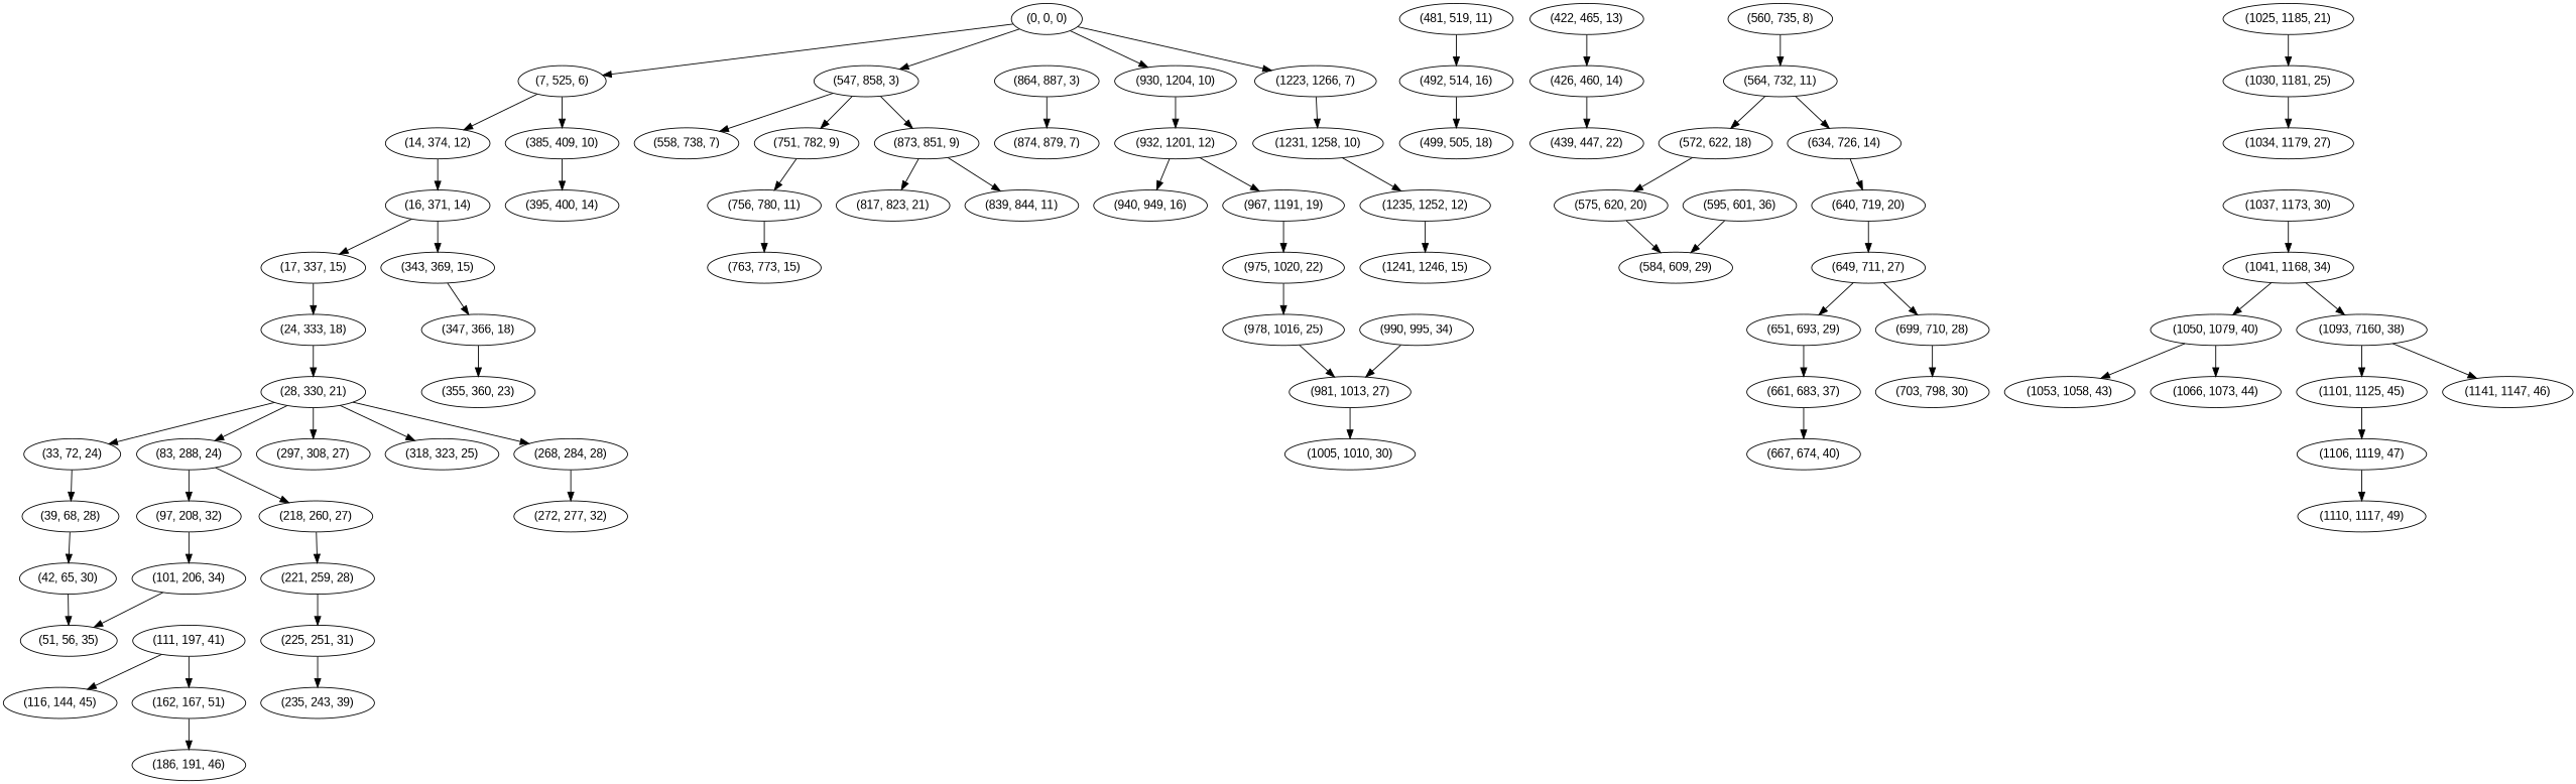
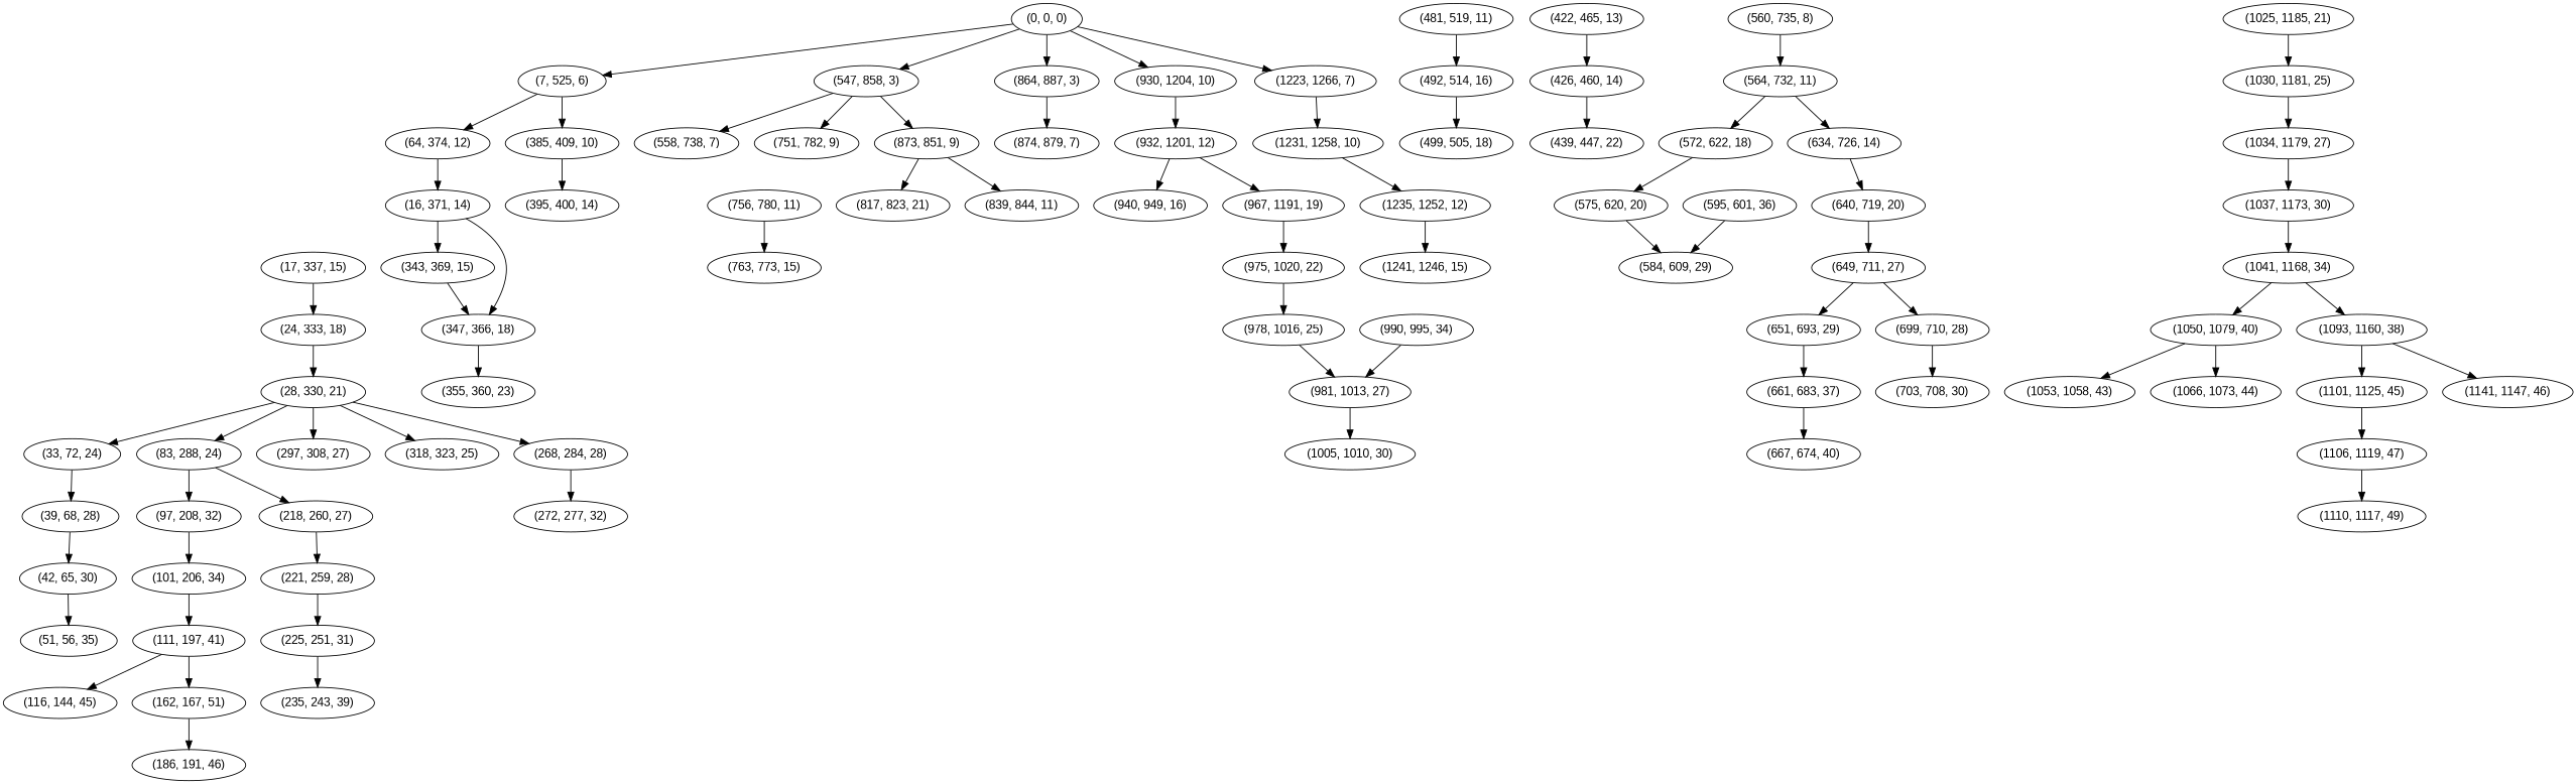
  digraph {
    fontname="Liberation Sans"
    node [fontname="Liberation Sans"]
    edge [fontname="Liberation Sans"]
    "(0, 0, 0)"
    "(7, 525, 6)"
    "(547, 858, 3)"
    "(864, 887, 3)"
    "(930, 1204, 10)"
    "(1223, 1266, 7)"
-   "(14, 374, 12)"
+   "(14, 374, 12)" [label="(64, 374, 12)"]
    "(385, 409, 10)"
    "(558, 738, 7)"
    "(751, 782, 9)"
    n11 [label="(873, 851, 9)"]
    "(874, 879, 7)"
    "(932, 1201, 12)"
    "(1231, 1258, 10)"
    "(16, 371, 14)"
    "(395, 400, 14)"
    "(481, 519, 11)"
    "(492, 514, 16)"
    "(17, 337, 15)"
    "(343, 369, 15)"
    "(24, 333, 18)"
    "(347, 366, 18)"
    "(28, 330, 21)"
    "(33, 72, 24)"
    "(83, 288, 24)"
    "(297, 308, 27)"
    "(318, 323, 25)"
    "(268, 284, 28)"
    "(39, 68, 28)"
    "(97, 208, 32)"
    "(218, 260, 27)"
    "(42, 65, 30)"
    "(51, 56, 35)"
    "(101, 206, 34)"
    "(221, 259, 28)"
    "(272, 277, 32)"
    "(111, 197, 41)"
    "(116, 144, 45)"
    "(162, 167, 51)"
    "(186, 191, 46)"
    "(225, 251, 31)"
    "(235, 243, 39)"
    "(355, 360, 23)"
    "(422, 465, 13)"
    "(426, 460, 14)"
    "(439, 447, 22)"
    "(499, 505, 18)"
    "(756, 780, 11)"
    "(817, 823, 21)"
    "(839, 844, 11)"
    "(560, 735, 8)"
    "(564, 732, 11)"
    "(572, 622, 18)"
    "(634, 726, 14)"
    "(575, 620, 20)"
    "(640, 719, 20)"
    "(584, 609, 29)"
    "(595, 601, 36)"
    "(649, 711, 27)"
    "(651, 693, 29)"
    "(699, 710, 28)"
    "(661, 683, 37)"
-   "(703, 708, 30)" [label="(703, 798, 30)"]
+   "(703, 708, 30)"
    "(667, 674, 40)"
    "(763, 773, 15)"
    "(940, 949, 16)"
    "(967, 1191, 19)"
    "(975, 1020, 22)"
    "(978, 1016, 25)"
    "(1025, 1185, 21)"
    "(1030, 1181, 25)"
    "(981, 1013, 27)"
    "(1005, 1010, 30)"
    "(990, 995, 34)"
    "(1034, 1179, 27)"
    "(1037, 1173, 30)"
    "(1041, 1168, 34)"
    "(1050, 1079, 40)"
-   "(1093, 1160, 38)" [label="(1093, 7160, 38)"]
+   "(1093, 1160, 38)"
    "(1053, 1058, 43)"
    "(1066, 1073, 44)"
    "(1101, 1125, 45)"
    "(1141, 1147, 46)"
    "(1106, 1119, 47)"
    "(1110, 1117, 49)"
    "(1235, 1252, 12)"
    "(1241, 1246, 15)"
    "(0, 0, 0)" -> "(7, 525, 6)"
    "(0, 0, 0)" -> "(547, 858, 3)"
+   "(0, 0, 0)" -> "(864, 887, 3)"
    "(0, 0, 0)" -> "(930, 1204, 10)"
    "(0, 0, 0)" -> "(1223, 1266, 7)"
    "(7, 525, 6)" -> "(14, 374, 12)"
    "(7, 525, 6)" -> "(385, 409, 10)"
    "(547, 858, 3)" -> "(558, 738, 7)"
    "(547, 858, 3)" -> "(751, 782, 9)"
    "(547, 858, 3)" -> n11
    "(864, 887, 3)" -> "(874, 879, 7)"
    "(930, 1204, 10)" -> "(932, 1201, 12)"
    "(1223, 1266, 7)" -> "(1231, 1258, 10)"
    "(14, 374, 12)" -> "(16, 371, 14)"
    "(385, 409, 10)" -> "(395, 400, 14)"
-   "(751, 782, 9)" -> "(756, 780, 11)"
    n11 -> "(817, 823, 21)"
    n11 -> "(839, 844, 11)"
    "(932, 1201, 12)" -> "(940, 949, 16)"
    "(932, 1201, 12)" -> "(967, 1191, 19)"
    "(1231, 1258, 10)" -> "(1235, 1252, 12)"
-   "(16, 371, 14)" -> "(17, 337, 15)"
+   "(16, 371, 14)" -> "(347, 366, 18)"
    "(16, 371, 14)" -> "(343, 369, 15)"
    "(481, 519, 11)" -> "(492, 514, 16)"
    "(492, 514, 16)" -> "(499, 505, 18)"
    "(17, 337, 15)" -> "(24, 333, 18)"
    "(343, 369, 15)" -> "(347, 366, 18)"
    "(24, 333, 18)" -> "(28, 330, 21)"
    "(347, 366, 18)" -> "(355, 360, 23)"
    "(28, 330, 21)" -> "(33, 72, 24)"
    "(28, 330, 21)" -> "(83, 288, 24)"
    "(28, 330, 21)" -> "(297, 308, 27)"
    "(28, 330, 21)" -> "(318, 323, 25)"
    "(28, 330, 21)" -> "(268, 284, 28)"
    "(33, 72, 24)" -> "(39, 68, 28)"
    "(83, 288, 24)" -> "(97, 208, 32)"
    "(83, 288, 24)" -> "(218, 260, 27)"
    "(268, 284, 28)" -> "(272, 277, 32)"
    "(39, 68, 28)" -> "(42, 65, 30)"
    "(97, 208, 32)" -> "(101, 206, 34)"
    "(218, 260, 27)" -> "(221, 259, 28)"
    "(42, 65, 30)" -> "(51, 56, 35)"
-   "(101, 206, 34)" -> "(51, 56, 35)"
+   "(101, 206, 34)" -> "(111, 197, 41)"
    "(221, 259, 28)" -> "(225, 251, 31)"
    "(111, 197, 41)" -> "(116, 144, 45)"
    "(111, 197, 41)" -> "(162, 167, 51)"
    "(162, 167, 51)" -> "(186, 191, 46)"
    "(225, 251, 31)" -> "(235, 243, 39)"
    "(422, 465, 13)" -> "(426, 460, 14)"
    "(426, 460, 14)" -> "(439, 447, 22)"
    "(756, 780, 11)" -> "(763, 773, 15)"
    "(560, 735, 8)" -> "(564, 732, 11)"
    "(564, 732, 11)" -> "(572, 622, 18)"
    "(564, 732, 11)" -> "(634, 726, 14)"
    "(572, 622, 18)" -> "(575, 620, 20)"
    "(634, 726, 14)" -> "(640, 719, 20)"
    "(575, 620, 20)" -> "(584, 609, 29)"
    "(640, 719, 20)" -> "(649, 711, 27)"
    "(595, 601, 36)" -> "(584, 609, 29)"
    "(649, 711, 27)" -> "(651, 693, 29)"
    "(649, 711, 27)" -> "(699, 710, 28)"
    "(651, 693, 29)" -> "(661, 683, 37)"
    "(699, 710, 28)" -> "(703, 708, 30)"
    "(661, 683, 37)" -> "(667, 674, 40)"
    "(967, 1191, 19)" -> "(975, 1020, 22)"
    "(975, 1020, 22)" -> "(978, 1016, 25)"
    "(978, 1016, 25)" -> "(981, 1013, 27)"
    "(1025, 1185, 21)" -> "(1030, 1181, 25)"
    "(1030, 1181, 25)" -> "(1034, 1179, 27)"
    "(981, 1013, 27)" -> "(1005, 1010, 30)"
    "(990, 995, 34)" -> "(981, 1013, 27)"
+   "(1034, 1179, 27)" -> "(1037, 1173, 30)"
    "(1037, 1173, 30)" -> "(1041, 1168, 34)"
    "(1041, 1168, 34)" -> "(1050, 1079, 40)"
    "(1041, 1168, 34)" -> "(1093, 1160, 38)"
    "(1050, 1079, 40)" -> "(1053, 1058, 43)"
    "(1050, 1079, 40)" -> "(1066, 1073, 44)"
    "(1093, 1160, 38)" -> "(1101, 1125, 45)"
    "(1093, 1160, 38)" -> "(1141, 1147, 46)"
    "(1101, 1125, 45)" -> "(1106, 1119, 47)"
    "(1106, 1119, 47)" -> "(1110, 1117, 49)"
    "(1235, 1252, 12)" -> "(1241, 1246, 15)"
  }
